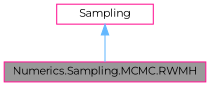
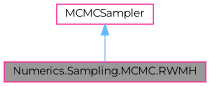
  digraph {
    fontname=Montserrat
    node [color=deeppink fontname=Montserrat fontsize=10 shape=box style=filled]
    n1 [fillcolor=grey60 fontcolor=black height=0.2 label="Numerics.Sampling.MCMC.RWMH" width=0.4]
-   n2 [fillcolor=white height=0.2 label=Sampling width=0.4]
+   n2 [fillcolor=white height=0.2 label=MCMCSampler width=0.4]
    n2 -> n1 [color=steelblue1 dir=back fontname=Montserrat fontsize=10 labelfontname=Helvetica labelfontsize=10 style=solid]
  }
